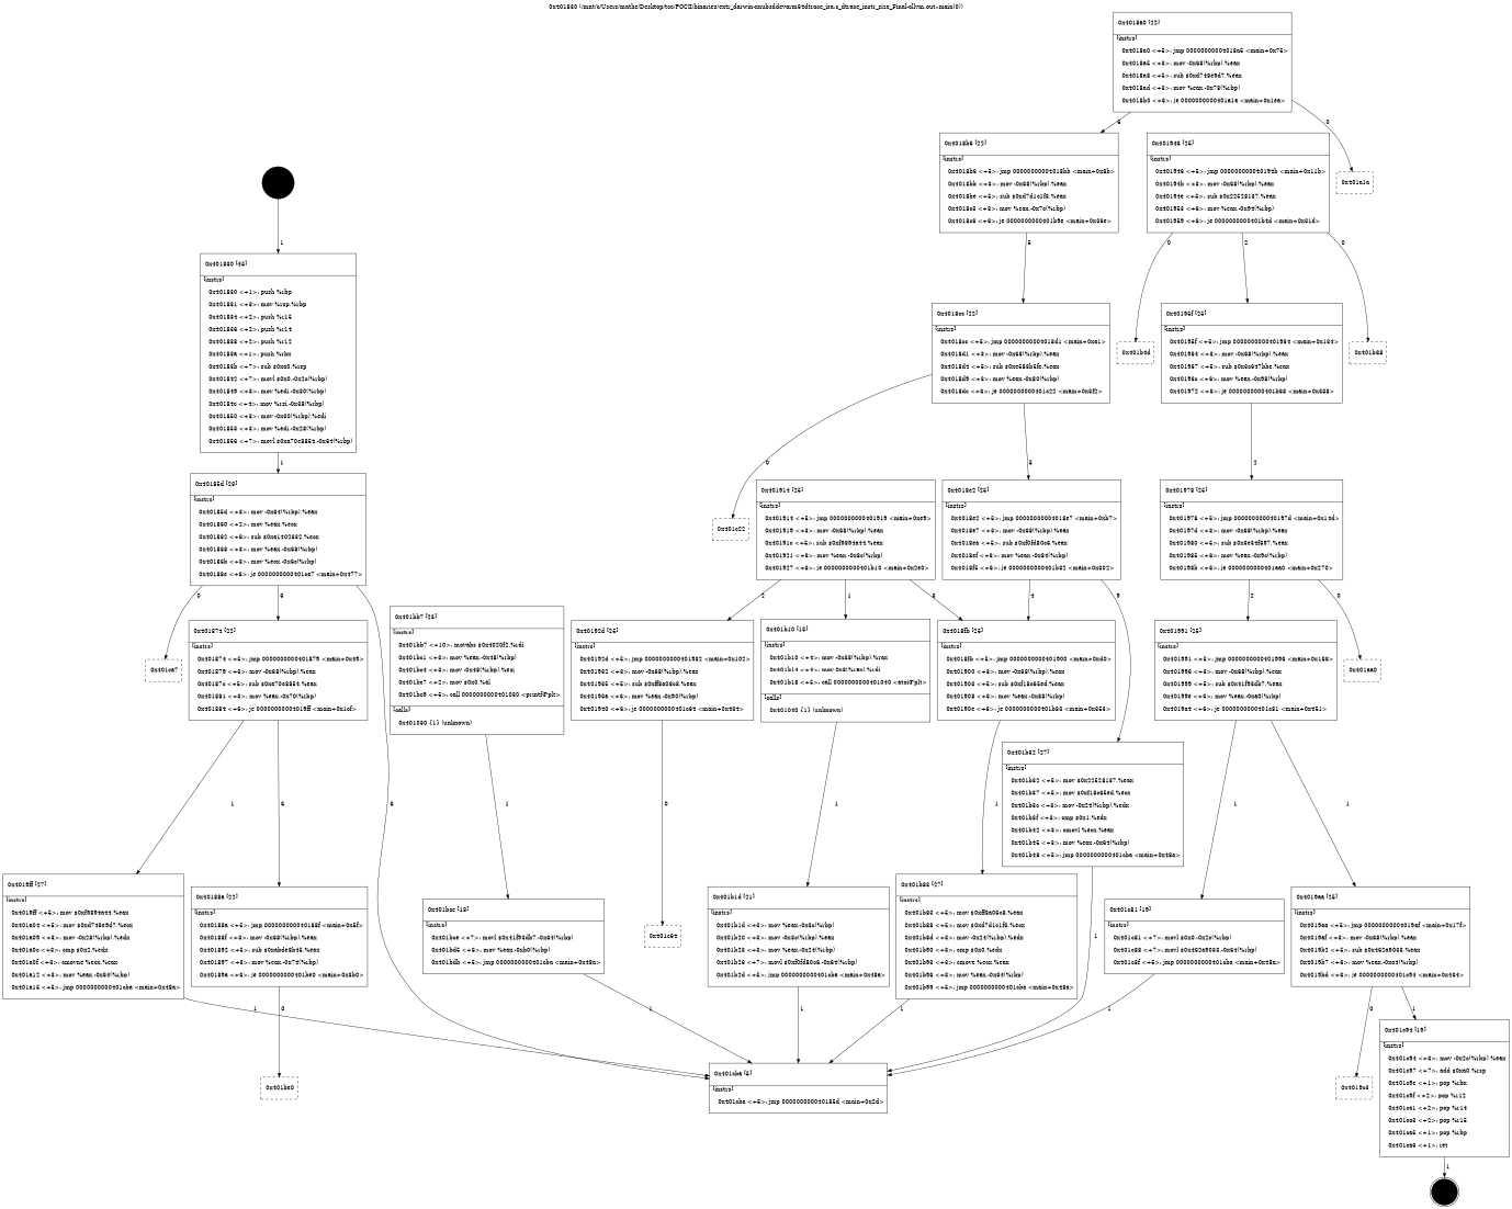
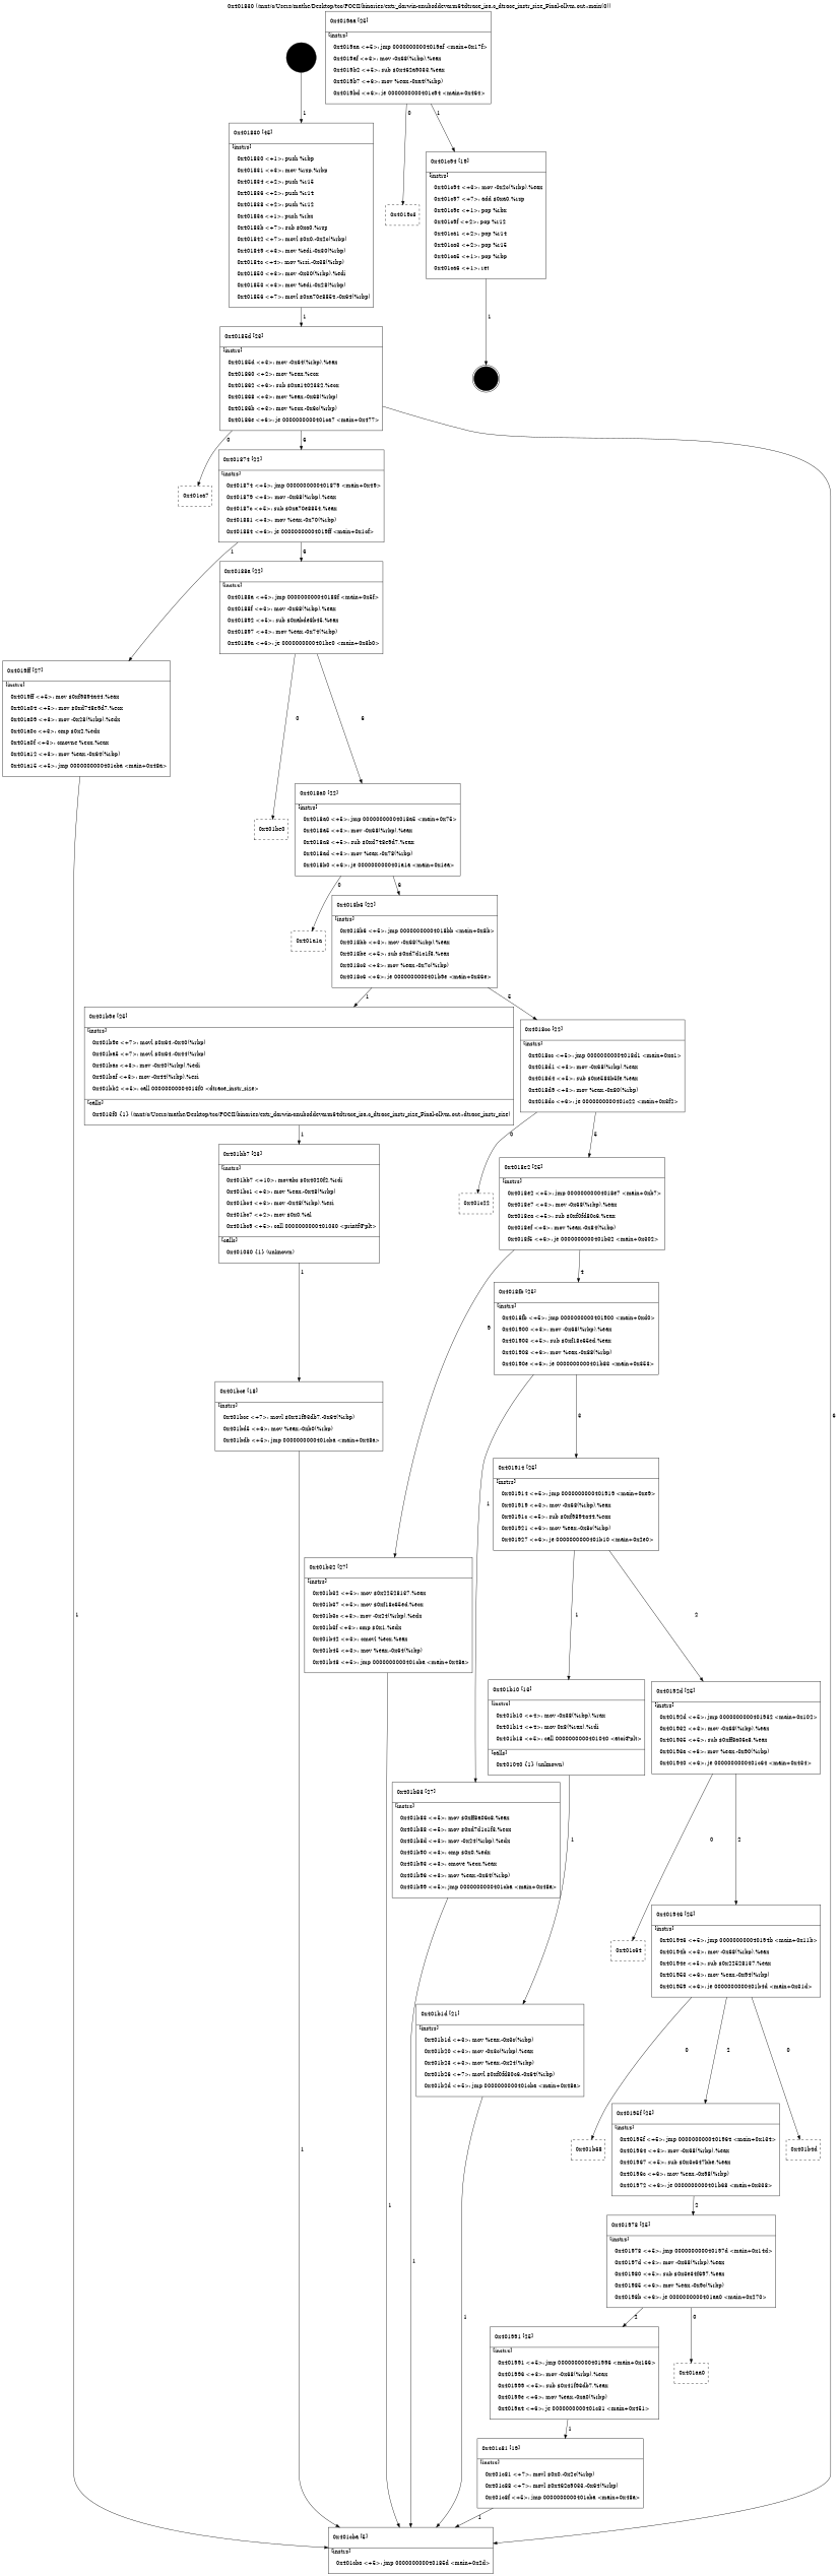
  digraph {
    label="0x401830 (/mnt/c/Users/mathe/Desktop/tcc/POCII/binaries/extr_darwin-xnubsddevarm64dtrace_isa.c_dtrace_instr_size_Final-ollvm.out::main(0))"
    labelloc=t
    node [shape=record]
    Entry [fillcolor=black height=0.3 shape=circle style=filled width=0.3]
    n2 [label="{\n     0x401830 [45]\l\n     | [instrs]\l\n     &nbsp;&nbsp;0x401830 \<+1\>: push %rbp\l\n     &nbsp;&nbsp;0x401831 \<+3\>: mov %rsp,%rbp\l\n     &nbsp;&nbsp;0x401834 \<+2\>: push %r15\l\n     &nbsp;&nbsp;0x401836 \<+2\>: push %r14\l\n     &nbsp;&nbsp;0x401838 \<+2\>: push %r12\l\n     &nbsp;&nbsp;0x40183a \<+1\>: push %rbx\l\n     &nbsp;&nbsp;0x40183b \<+7\>: sub $0xa0,%rsp\l\n     &nbsp;&nbsp;0x401842 \<+7\>: movl $0x0,-0x2c(%rbp)\l\n     &nbsp;&nbsp;0x401849 \<+3\>: mov %edi,-0x30(%rbp)\l\n     &nbsp;&nbsp;0x40184c \<+4\>: mov %rsi,-0x38(%rbp)\l\n     &nbsp;&nbsp;0x401850 \<+3\>: mov -0x30(%rbp),%edi\l\n     &nbsp;&nbsp;0x401853 \<+3\>: mov %edi,-0x28(%rbp)\l\n     &nbsp;&nbsp;0x401856 \<+7\>: movl $0xa70e8854,-0x64(%rbp)\l\n  }"]
    n3 [label="{\n     0x40185d [23]\l\n     | [instrs]\l\n     &nbsp;&nbsp;0x40185d \<+3\>: mov -0x64(%rbp),%eax\l\n     &nbsp;&nbsp;0x401860 \<+2\>: mov %eax,%ecx\l\n     &nbsp;&nbsp;0x401862 \<+6\>: sub $0xa1402332,%ecx\l\n     &nbsp;&nbsp;0x401868 \<+3\>: mov %eax,-0x68(%rbp)\l\n     &nbsp;&nbsp;0x40186b \<+3\>: mov %ecx,-0x6c(%rbp)\l\n     &nbsp;&nbsp;0x40186e \<+6\>: je 0000000000401ca7 \<main+0x477\>\l\n  }"]
    n4 [label="{\n     0x401ca7\l\n  }" style=dashed]
    n5 [label="{\n     0x401874 [22]\l\n     | [instrs]\l\n     &nbsp;&nbsp;0x401874 \<+5\>: jmp 0000000000401879 \<main+0x49\>\l\n     &nbsp;&nbsp;0x401879 \<+3\>: mov -0x68(%rbp),%eax\l\n     &nbsp;&nbsp;0x40187c \<+5\>: sub $0xa70e8854,%eax\l\n     &nbsp;&nbsp;0x401881 \<+3\>: mov %eax,-0x70(%rbp)\l\n     &nbsp;&nbsp;0x401884 \<+6\>: je 00000000004019ff \<main+0x1cf\>\l\n  }"]
    n6 [label="{\n     0x401cba [5]\l\n     | [instrs]\l\n     &nbsp;&nbsp;0x401cba \<+5\>: jmp 000000000040185d \<main+0x2d\>\l\n  }"]
    n7 [label="{\n     0x4019ff [27]\l\n     | [instrs]\l\n     &nbsp;&nbsp;0x4019ff \<+5\>: mov $0xf9894a44,%eax\l\n     &nbsp;&nbsp;0x401a04 \<+5\>: mov $0xd748e9d7,%ecx\l\n     &nbsp;&nbsp;0x401a09 \<+3\>: mov -0x28(%rbp),%edx\l\n     &nbsp;&nbsp;0x401a0c \<+3\>: cmp $0x2,%edx\l\n     &nbsp;&nbsp;0x401a0f \<+3\>: cmovne %ecx,%eax\l\n     &nbsp;&nbsp;0x401a12 \<+3\>: mov %eax,-0x64(%rbp)\l\n     &nbsp;&nbsp;0x401a15 \<+5\>: jmp 0000000000401cba \<main+0x48a\>\l\n  }"]
    n8 [label="{\n     0x40188a [22]\l\n     | [instrs]\l\n     &nbsp;&nbsp;0x40188a \<+5\>: jmp 000000000040188f \<main+0x5f\>\l\n     &nbsp;&nbsp;0x40188f \<+3\>: mov -0x68(%rbp),%eax\l\n     &nbsp;&nbsp;0x401892 \<+5\>: sub $0xabde8b45,%eax\l\n     &nbsp;&nbsp;0x401897 \<+3\>: mov %eax,-0x74(%rbp)\l\n     &nbsp;&nbsp;0x40189a \<+6\>: je 0000000000401be0 \<main+0x3b0\>\l\n  }"]
    n9 [label="{\n     0x401be0\l\n  }" style=dashed]
    n10 [label="{\n     0x4018a0 [22]\l\n     | [instrs]\l\n     &nbsp;&nbsp;0x4018a0 \<+5\>: jmp 00000000004018a5 \<main+0x75\>\l\n     &nbsp;&nbsp;0x4018a5 \<+3\>: mov -0x68(%rbp),%eax\l\n     &nbsp;&nbsp;0x4018a8 \<+5\>: sub $0xd748e9d7,%eax\l\n     &nbsp;&nbsp;0x4018ad \<+3\>: mov %eax,-0x78(%rbp)\l\n     &nbsp;&nbsp;0x4018b0 \<+6\>: je 0000000000401a1a \<main+0x1ea\>\l\n  }"]
    Exit [fillcolor=black height=0.3 peripheries=2 shape=circle style=filled width=0.3]
    n12 [label="{\n     0x401a1a\l\n  }" style=dashed]
    n13 [label="{\n     0x4018b6 [22]\l\n     | [instrs]\l\n     &nbsp;&nbsp;0x4018b6 \<+5\>: jmp 00000000004018bb \<main+0x8b\>\l\n     &nbsp;&nbsp;0x4018bb \<+3\>: mov -0x68(%rbp),%eax\l\n     &nbsp;&nbsp;0x4018be \<+5\>: sub $0xd7d1c1f3,%eax\l\n     &nbsp;&nbsp;0x4018c3 \<+3\>: mov %eax,-0x7c(%rbp)\l\n     &nbsp;&nbsp;0x4018c6 \<+6\>: je 0000000000401b9e \<main+0x36e\>\l\n  }"]
    n14 [label="{\n     0x4019c3\l\n  }" style=dashed]
+   n15 [label="{\n     0x401b9e [25]\l\n     | [instrs]\l\n     &nbsp;&nbsp;0x401b9e \<+7\>: movl $0x64,-0x40(%rbp)\l\n     &nbsp;&nbsp;0x401ba5 \<+7\>: movl $0x64,-0x44(%rbp)\l\n     &nbsp;&nbsp;0x401bac \<+3\>: mov -0x40(%rbp),%edi\l\n     &nbsp;&nbsp;0x401baf \<+3\>: mov -0x44(%rbp),%esi\l\n     &nbsp;&nbsp;0x401bb2 \<+5\>: call 00000000004013f0 \<dtrace_instr_size\>\l\n     | [calls]\l\n     &nbsp;&nbsp;0x4013f0 \{1\} (/mnt/c/Users/mathe/Desktop/tcc/POCII/binaries/extr_darwin-xnubsddevarm64dtrace_isa.c_dtrace_instr_size_Final-ollvm.out::dtrace_instr_size)\l\n  }"]
    n16 [label="{\n     0x4018cc [22]\l\n     | [instrs]\l\n     &nbsp;&nbsp;0x4018cc \<+5\>: jmp 00000000004018d1 \<main+0xa1\>\l\n     &nbsp;&nbsp;0x4018d1 \<+3\>: mov -0x68(%rbp),%eax\l\n     &nbsp;&nbsp;0x4018d4 \<+5\>: sub $0xe583b5fe,%eax\l\n     &nbsp;&nbsp;0x4018d9 \<+3\>: mov %eax,-0x80(%rbp)\l\n     &nbsp;&nbsp;0x4018dc \<+6\>: je 0000000000401c22 \<main+0x3f2\>\l\n  }"]
    n17 [label="{\n     0x401c94 [19]\l\n     | [instrs]\l\n     &nbsp;&nbsp;0x401c94 \<+3\>: mov -0x2c(%rbp),%eax\l\n     &nbsp;&nbsp;0x401c97 \<+7\>: add $0xa0,%rsp\l\n     &nbsp;&nbsp;0x401c9e \<+1\>: pop %rbx\l\n     &nbsp;&nbsp;0x401c9f \<+2\>: pop %r12\l\n     &nbsp;&nbsp;0x401ca1 \<+2\>: pop %r14\l\n     &nbsp;&nbsp;0x401ca3 \<+2\>: pop %r15\l\n     &nbsp;&nbsp;0x401ca5 \<+1\>: pop %rbp\l\n     &nbsp;&nbsp;0x401ca6 \<+1\>: ret\l\n  }"]
    n18 [label="{\n     0x401bb7 [23]\l\n     | [instrs]\l\n     &nbsp;&nbsp;0x401bb7 \<+10\>: movabs $0x4020f2,%rdi\l\n     &nbsp;&nbsp;0x401bc1 \<+3\>: mov %eax,-0x48(%rbp)\l\n     &nbsp;&nbsp;0x401bc4 \<+3\>: mov -0x48(%rbp),%esi\l\n     &nbsp;&nbsp;0x401bc7 \<+2\>: mov $0x0,%al\l\n     &nbsp;&nbsp;0x401bc9 \<+5\>: call 0000000000401030 \<printf@plt\>\l\n     | [calls]\l\n     &nbsp;&nbsp;0x401030 \{1\} (unknown)\l\n  }"]
    n19 [label="{\n     0x401c22\l\n  }" style=dashed]
    n20 [label="{\n     0x4018e2 [25]\l\n     | [instrs]\l\n     &nbsp;&nbsp;0x4018e2 \<+5\>: jmp 00000000004018e7 \<main+0xb7\>\l\n     &nbsp;&nbsp;0x4018e7 \<+3\>: mov -0x68(%rbp),%eax\l\n     &nbsp;&nbsp;0x4018ea \<+5\>: sub $0xf0fd80c6,%eax\l\n     &nbsp;&nbsp;0x4018ef \<+6\>: mov %eax,-0x84(%rbp)\l\n     &nbsp;&nbsp;0x4018f5 \<+6\>: je 0000000000401b32 \<main+0x302\>\l\n  }"]
    n21 [label="{\n     0x4019aa [25]\l\n     | [instrs]\l\n     &nbsp;&nbsp;0x4019aa \<+5\>: jmp 00000000004019af \<main+0x17f\>\l\n     &nbsp;&nbsp;0x4019af \<+3\>: mov -0x68(%rbp),%eax\l\n     &nbsp;&nbsp;0x4019b2 \<+5\>: sub $0x462a9033,%eax\l\n     &nbsp;&nbsp;0x4019b7 \<+6\>: mov %eax,-0xa4(%rbp)\l\n     &nbsp;&nbsp;0x4019bd \<+6\>: je 0000000000401c94 \<main+0x464\>\l\n  }"]
    n22 [label="{\n     0x401bce [18]\l\n     | [instrs]\l\n     &nbsp;&nbsp;0x401bce \<+7\>: movl $0x41f93db7,-0x64(%rbp)\l\n     &nbsp;&nbsp;0x401bd5 \<+6\>: mov %eax,-0xb0(%rbp)\l\n     &nbsp;&nbsp;0x401bdb \<+5\>: jmp 0000000000401cba \<main+0x48a\>\l\n  }"]
    n23 [label="{\n     0x401b32 [27]\l\n     | [instrs]\l\n     &nbsp;&nbsp;0x401b32 \<+5\>: mov $0x22528137,%eax\l\n     &nbsp;&nbsp;0x401b37 \<+5\>: mov $0xf18c65ed,%ecx\l\n     &nbsp;&nbsp;0x401b3c \<+3\>: mov -0x24(%rbp),%edx\l\n     &nbsp;&nbsp;0x401b3f \<+3\>: cmp $0x1,%edx\l\n     &nbsp;&nbsp;0x401b42 \<+3\>: cmovl %ecx,%eax\l\n     &nbsp;&nbsp;0x401b45 \<+3\>: mov %eax,-0x64(%rbp)\l\n     &nbsp;&nbsp;0x401b48 \<+5\>: jmp 0000000000401cba \<main+0x48a\>\l\n  }"]
    n24 [label="{\n     0x4018fb [25]\l\n     | [instrs]\l\n     &nbsp;&nbsp;0x4018fb \<+5\>: jmp 0000000000401900 \<main+0xd0\>\l\n     &nbsp;&nbsp;0x401900 \<+3\>: mov -0x68(%rbp),%eax\l\n     &nbsp;&nbsp;0x401903 \<+5\>: sub $0xf18c65ed,%eax\l\n     &nbsp;&nbsp;0x401908 \<+6\>: mov %eax,-0x88(%rbp)\l\n     &nbsp;&nbsp;0x40190e \<+6\>: je 0000000000401b83 \<main+0x353\>\l\n  }"]
    n25 [label="{\n     0x401c81 [19]\l\n     | [instrs]\l\n     &nbsp;&nbsp;0x401c81 \<+7\>: movl $0x0,-0x2c(%rbp)\l\n     &nbsp;&nbsp;0x401c88 \<+7\>: movl $0x462a9033,-0x64(%rbp)\l\n     &nbsp;&nbsp;0x401c8f \<+5\>: jmp 0000000000401cba \<main+0x48a\>\l\n  }"]
    n26 [label="{\n     0x401b83 [27]\l\n     | [instrs]\l\n     &nbsp;&nbsp;0x401b83 \<+5\>: mov $0xff8a06c8,%eax\l\n     &nbsp;&nbsp;0x401b88 \<+5\>: mov $0xd7d1c1f3,%ecx\l\n     &nbsp;&nbsp;0x401b8d \<+3\>: mov -0x24(%rbp),%edx\l\n     &nbsp;&nbsp;0x401b90 \<+3\>: cmp $0x0,%edx\l\n     &nbsp;&nbsp;0x401b93 \<+3\>: cmove %ecx,%eax\l\n     &nbsp;&nbsp;0x401b96 \<+3\>: mov %eax,-0x64(%rbp)\l\n     &nbsp;&nbsp;0x401b99 \<+5\>: jmp 0000000000401cba \<main+0x48a\>\l\n  }"]
    n27 [label="{\n     0x401914 [25]\l\n     | [instrs]\l\n     &nbsp;&nbsp;0x401914 \<+5\>: jmp 0000000000401919 \<main+0xe9\>\l\n     &nbsp;&nbsp;0x401919 \<+3\>: mov -0x68(%rbp),%eax\l\n     &nbsp;&nbsp;0x40191c \<+5\>: sub $0xf9894a44,%eax\l\n     &nbsp;&nbsp;0x401921 \<+6\>: mov %eax,-0x8c(%rbp)\l\n     &nbsp;&nbsp;0x401927 \<+6\>: je 0000000000401b10 \<main+0x2e0\>\l\n  }"]
    n28 [label="{\n     0x401991 [25]\l\n     | [instrs]\l\n     &nbsp;&nbsp;0x401991 \<+5\>: jmp 0000000000401996 \<main+0x166\>\l\n     &nbsp;&nbsp;0x401996 \<+3\>: mov -0x68(%rbp),%eax\l\n     &nbsp;&nbsp;0x401999 \<+5\>: sub $0x41f93db7,%eax\l\n     &nbsp;&nbsp;0x40199e \<+6\>: mov %eax,-0xa0(%rbp)\l\n     &nbsp;&nbsp;0x4019a4 \<+6\>: je 0000000000401c81 \<main+0x451\>\l\n  }"]
    n29 [label="{\n     0x401b10 [13]\l\n     | [instrs]\l\n     &nbsp;&nbsp;0x401b10 \<+4\>: mov -0x38(%rbp),%rax\l\n     &nbsp;&nbsp;0x401b14 \<+4\>: mov 0x8(%rax),%rdi\l\n     &nbsp;&nbsp;0x401b18 \<+5\>: call 0000000000401040 \<atoi@plt\>\l\n     | [calls]\l\n     &nbsp;&nbsp;0x401040 \{1\} (unknown)\l\n  }"]
    n30 [label="{\n     0x40192d [25]\l\n     | [instrs]\l\n     &nbsp;&nbsp;0x40192d \<+5\>: jmp 0000000000401932 \<main+0x102\>\l\n     &nbsp;&nbsp;0x401932 \<+3\>: mov -0x68(%rbp),%eax\l\n     &nbsp;&nbsp;0x401935 \<+5\>: sub $0xff8a06c8,%eax\l\n     &nbsp;&nbsp;0x40193a \<+6\>: mov %eax,-0x90(%rbp)\l\n     &nbsp;&nbsp;0x401940 \<+6\>: je 0000000000401c64 \<main+0x434\>\l\n  }"]
    n31 [label="{\n     0x401aa0\l\n  }" style=dashed]
    n32 [label="{\n     0x401b1d [21]\l\n     | [instrs]\l\n     &nbsp;&nbsp;0x401b1d \<+3\>: mov %eax,-0x3c(%rbp)\l\n     &nbsp;&nbsp;0x401b20 \<+3\>: mov -0x3c(%rbp),%eax\l\n     &nbsp;&nbsp;0x401b23 \<+3\>: mov %eax,-0x24(%rbp)\l\n     &nbsp;&nbsp;0x401b26 \<+7\>: movl $0xf0fd80c6,-0x64(%rbp)\l\n     &nbsp;&nbsp;0x401b2d \<+5\>: jmp 0000000000401cba \<main+0x48a\>\l\n  }"]
    n33 [label="{\n     0x401c64\l\n  }" style=dashed]
    n34 [label="{\n     0x401946 [25]\l\n     | [instrs]\l\n     &nbsp;&nbsp;0x401946 \<+5\>: jmp 000000000040194b \<main+0x11b\>\l\n     &nbsp;&nbsp;0x40194b \<+3\>: mov -0x68(%rbp),%eax\l\n     &nbsp;&nbsp;0x40194e \<+5\>: sub $0x22528137,%eax\l\n     &nbsp;&nbsp;0x401953 \<+6\>: mov %eax,-0x94(%rbp)\l\n     &nbsp;&nbsp;0x401959 \<+6\>: je 0000000000401b4d \<main+0x31d\>\l\n  }"]
    n35 [label="{\n     0x401978 [25]\l\n     | [instrs]\l\n     &nbsp;&nbsp;0x401978 \<+5\>: jmp 000000000040197d \<main+0x14d\>\l\n     &nbsp;&nbsp;0x40197d \<+3\>: mov -0x68(%rbp),%eax\l\n     &nbsp;&nbsp;0x401980 \<+5\>: sub $0x3e34f697,%eax\l\n     &nbsp;&nbsp;0x401985 \<+6\>: mov %eax,-0x9c(%rbp)\l\n     &nbsp;&nbsp;0x40198b \<+6\>: je 0000000000401aa0 \<main+0x270\>\l\n  }"]
    n36 [label="{\n     0x401b68\l\n  }" style=dashed]
    n37 [label="{\n     0x40195f [25]\l\n     | [instrs]\l\n     &nbsp;&nbsp;0x40195f \<+5\>: jmp 0000000000401964 \<main+0x134\>\l\n     &nbsp;&nbsp;0x401964 \<+3\>: mov -0x68(%rbp),%eax\l\n     &nbsp;&nbsp;0x401967 \<+5\>: sub $0x3c647bbe,%eax\l\n     &nbsp;&nbsp;0x40196c \<+6\>: mov %eax,-0x98(%rbp)\l\n     &nbsp;&nbsp;0x401972 \<+6\>: je 0000000000401b68 \<main+0x338\>\l\n  }"]
    n38 [label="{\n     0x401b4d\l\n  }" style=dashed]
    Entry -> n2 [label=" 1"]
    n2 -> n3 [label=" 1"]
    n3 -> n4 [label=" 0"]
    n3 -> n5 [label=" 6"]
    n3 -> n6 [label=" 6"]
    n5 -> n7 [label=" 1"]
    n5 -> n8 [label=" 6"]
    n7 -> n6 [label=" 1"]
    n8 -> n9 [label=" 0"]
+   n8 -> n10 [label=" 6"]
    n10 -> n12 [label=" 0"]
    n10 -> n13 [label=" 6"]
+   n13 -> n15 [label=" 1"]
    n13 -> n16 [label=" 5"]
+   n15 -> n18 [label=" 1"]
    n16 -> n19 [label=" 0"]
    n16 -> n20 [label=" 5"]
    n17 -> Exit [label=" 1"]
    n18 -> n22 [label=" 1"]
    n20 -> n23 [label=" 9"]
    n20 -> n24 [label=" 4"]
    n21 -> n14 [label=" 0"]
    n21 -> n17 [label=" 1"]
    n22 -> n6 [label=" 1"]
    n23 -> n6 [label=" 1"]
    n24 -> n26 [label=" 1"]
-   n27 -> n24 [label=" 3"]
+   n24 -> n27 [label=" 3"]
    n25 -> n6 [label=" 1"]
    n26 -> n6 [label=" 1"]
    n27 -> n29 [label=" 1"]
    n27 -> n30 [label=" 2"]
-   n28 -> n21 [label=" 1"]
    n28 -> n25 [label=" 1"]
    n29 -> n32 [label=" 1"]
    n30 -> n33 [label=" 0"]
+   n30 -> n34 [label=" 2"]
    n32 -> n6 [label=" 1"]
    n34 -> n36 [label=" 0"]
    n34 -> n37 [label=" 2"]
    n34 -> n38 [label=" 0"]
    n35 -> n28 [label=" 2"]
    n35 -> n31 [label=" 0"]
    n37 -> n35 [label=" 2"]
  }
